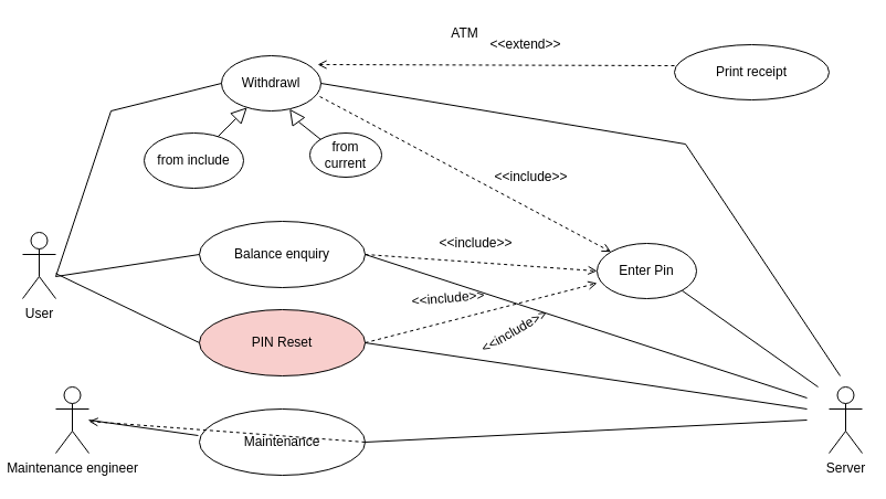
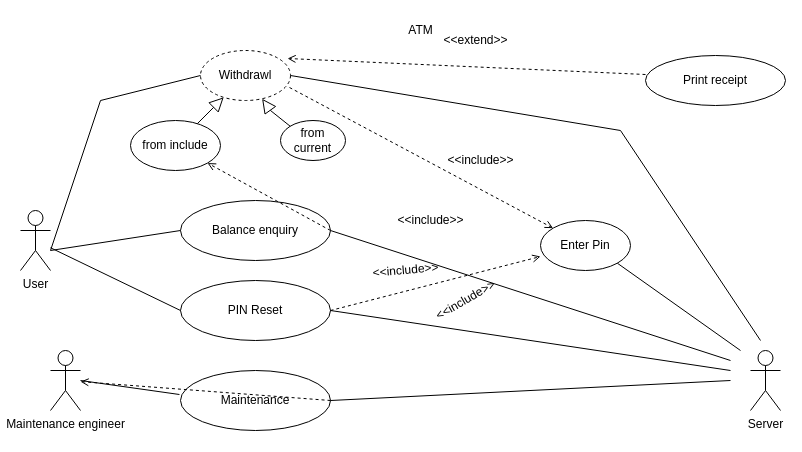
  <mxCell id="0" />
  <mxCell id="1" parent="0" />
- <mxCell id="2" value="Withdrawl" style="ellipse;whiteSpace=wrap;html=1;" vertex="1" parent="1"><mxGeometry x="200" y="50" width="90" height="50" as="geometry" /></mxCell>
+ <mxCell id="2" value="Withdrawl" style="ellipse;whiteSpace=wrap;html=1;dashed=1;" vertex="1" parent="1"><mxGeometry x="200" y="50" width="90" height="50" as="geometry" /></mxCell>
  <mxCell id="3" value="from include" style="ellipse;whiteSpace=wrap;html=1;" vertex="1" parent="1"><mxGeometry x="130" y="120" width="90" height="50" as="geometry" /></mxCell>
  <mxCell id="4" value="from current" style="ellipse;whiteSpace=wrap;html=1;" vertex="1" parent="1"><mxGeometry x="280" y="120" width="65" height="40" as="geometry" /></mxCell>
  <mxCell id="5" value="Balance enquiry" style="ellipse;whiteSpace=wrap;html=1;" vertex="1" parent="1"><mxGeometry x="180" y="200" width="150" height="60" as="geometry" /></mxCell>
- <mxCell id="6" value="PIN Reset" style="ellipse;whiteSpace=wrap;html=1;fillColor=#f8cecc;" vertex="1" parent="1"><mxGeometry x="180" y="280" width="150" height="60" as="geometry" /></mxCell>
+ <mxCell id="6" value="PIN Reset" style="ellipse;whiteSpace=wrap;html=1;" vertex="1" parent="1"><mxGeometry x="180" y="280" width="150" height="60" as="geometry" /></mxCell>
  <mxCell id="7" value="Maintenance" style="ellipse;whiteSpace=wrap;html=1;" vertex="1" parent="1"><mxGeometry x="180" y="370" width="150" height="60" as="geometry" /></mxCell>
  <mxCell id="8" value="User&lt;br&gt;" style="shape=umlActor;verticalLabelPosition=bottom;verticalAlign=top;html=1;outlineConnect=0;" vertex="1" parent="1"><mxGeometry x="20" y="210" width="30" height="60" as="geometry" /></mxCell>
  <mxCell id="9" value="" style="endArrow=none;html=1;rounded=0;entryX=0;entryY=0.5;entryDx=0;entryDy=0;" edge="1" parent="1" target="2"><mxGeometry width="50" height="50" relative="1" as="geometry"><mxPoint x="50" y="250" as="sourcePoint" /><mxPoint x="100" y="60" as="targetPoint" /><Array as="points"><mxPoint x="100" y="100" /></Array></mxGeometry></mxCell>
  <mxCell id="10" value="" style="endArrow=none;html=1;rounded=0;entryX=0;entryY=0.5;entryDx=0;entryDy=0;" edge="1" parent="1" target="5"><mxGeometry width="50" height="50" relative="1" as="geometry"><mxPoint x="50" y="250" as="sourcePoint" /><mxPoint x="130" y="190" as="targetPoint" /></mxGeometry></mxCell>
  <mxCell id="11" value="" style="endArrow=none;html=1;rounded=0;entryX=0;entryY=0.5;entryDx=0;entryDy=0;" edge="1" parent="1" source="8" target="6"><mxGeometry width="50" height="50" relative="1" as="geometry"><mxPoint x="90" y="250" as="sourcePoint" /><mxPoint x="140" y="200" as="targetPoint" /></mxGeometry></mxCell>
  <mxCell id="12" value="" style="endArrow=block;endFill=0;endSize=12;html=1;rounded=0;" edge="1" parent="1" source="3" target="2"><mxGeometry width="160" relative="1" as="geometry"><mxPoint x="200" y="110" as="sourcePoint" /><mxPoint x="220" y="110" as="targetPoint" /><Array as="points" /></mxGeometry></mxCell>
  <mxCell id="13" value="" style="endArrow=block;endFill=0;endSize=12;html=1;rounded=0;exitX=0;exitY=0;exitDx=0;exitDy=0;" edge="1" parent="1" source="4" target="2"><mxGeometry width="160" relative="1" as="geometry"><mxPoint x="253.704" y="119.996" as="sourcePoint" /><mxPoint x="279.996" y="93.704" as="targetPoint" /><Array as="points"><mxPoint x="270" y="110" /></Array></mxGeometry></mxCell>
  <mxCell id="14" value="Maintenance engineer" style="shape=umlActor;verticalLabelPosition=bottom;verticalAlign=top;html=1;outlineConnect=0;" vertex="1" parent="1"><mxGeometry x="50" y="350" width="30" height="60" as="geometry" /></mxCell>
  <mxCell id="15" value="" style="endArrow=none;html=1;rounded=0;entryX=-0.007;entryY=0.4;entryDx=0;entryDy=0;entryPerimeter=0;" edge="1" parent="1" target="7"><mxGeometry width="50" height="50" relative="1" as="geometry"><mxPoint x="80" y="380" as="sourcePoint" /><mxPoint x="130" y="330" as="targetPoint" /></mxGeometry></mxCell>
  <mxCell id="16" value="Enter Pin" style="ellipse;whiteSpace=wrap;html=1;" vertex="1" parent="1"><mxGeometry x="540" y="220" width="90" height="50" as="geometry" /></mxCell>
- <mxCell id="17" value="Print receipt" style="ellipse;whiteSpace=wrap;html=1;" vertex="1" parent="1"><mxGeometry x="610" y="40" width="140" height="50" as="geometry" /></mxCell>
+ <mxCell id="17" value="Print receipt" style="ellipse;whiteSpace=wrap;html=1;" vertex="1" parent="1"><mxGeometry x="645" y="55" width="140" height="50" as="geometry" /></mxCell>
  <mxCell id="18" value="Server" style="shape=umlActor;verticalLabelPosition=bottom;verticalAlign=top;html=1;outlineConnect=0;" vertex="1" parent="1"><mxGeometry x="750" y="350" width="30" height="60" as="geometry" /></mxCell>
  <mxCell id="19" value="" style="endArrow=none;html=1;rounded=0;exitX=1;exitY=0.5;exitDx=0;exitDy=0;" edge="1" parent="1" source="6"><mxGeometry width="50" height="50" relative="1" as="geometry"><mxPoint x="420" y="300" as="sourcePoint" /><mxPoint x="730" y="370" as="targetPoint" /></mxGeometry></mxCell>
  <mxCell id="20" value="" style="endArrow=none;html=1;rounded=0;entryX=1;entryY=0.5;entryDx=0;entryDy=0;" edge="1" parent="1" target="2"><mxGeometry width="50" height="50" relative="1" as="geometry"><mxPoint x="760" y="340" as="sourcePoint" /><mxPoint x="480" y="260" as="targetPoint" /><Array as="points"><mxPoint x="620" y="130" /></Array></mxGeometry></mxCell>
- <mxCell id="21" value="" style="endArrow=open;html=1;rounded=0;dashed=1;strokeWidth=1;exitX=1;exitY=0.5;exitDx=0;exitDy=0;entryX=0;entryY=0.5;entryDx=0;entryDy=0;endFill=0;" edge="1" parent="1" source="5" target="16"><mxGeometry width="50" height="50" relative="1" as="geometry"><mxPoint x="410" y="290" as="sourcePoint" /><mxPoint x="460" y="240" as="targetPoint" /></mxGeometry></mxCell>
+ <mxCell id="21" value="" style="endArrow=open;html=1;rounded=0;dashed=1;strokeWidth=1;exitX=1;exitY=0.5;exitDx=0;exitDy=0;endFill=0;" edge="1" parent="1" source="5" target="3"><mxGeometry width="50" height="50" relative="1" as="geometry"><mxPoint x="410" y="290" as="sourcePoint" /><mxPoint x="460" y="240" as="targetPoint" /></mxGeometry></mxCell>
  <mxCell id="22" value="" style="endArrow=open;html=1;rounded=0;dashed=1;strokeWidth=1;exitX=1;exitY=0.5;exitDx=0;exitDy=0;endFill=0;" edge="1" parent="1" source="7" target="14"><mxGeometry width="50" height="50" relative="1" as="geometry"><mxPoint x="340" y="240" as="sourcePoint" /><mxPoint x="550" y="255" as="targetPoint" /></mxGeometry></mxCell>
  <mxCell id="23" value="" style="endArrow=open;html=1;rounded=0;dashed=1;strokeWidth=1;exitX=1;exitY=0.5;exitDx=0;exitDy=0;entryX=0;entryY=0.72;entryDx=0;entryDy=0;entryPerimeter=0;endFill=0;" edge="1" parent="1" source="6" target="16"><mxGeometry width="50" height="50" relative="1" as="geometry"><mxPoint x="350" y="250" as="sourcePoint" /><mxPoint x="550" y="265" as="targetPoint" /></mxGeometry></mxCell>
  <mxCell id="24" value="" style="endArrow=none;html=1;rounded=0;" edge="1" parent="1"><mxGeometry width="50" height="50" relative="1" as="geometry"><mxPoint x="330" y="400" as="sourcePoint" /><mxPoint x="730" y="380" as="targetPoint" /></mxGeometry></mxCell>
  <mxCell id="25" value="" style="endArrow=none;html=1;rounded=0;" edge="1" parent="1"><mxGeometry width="50" height="50" relative="1" as="geometry"><mxPoint x="730" y="360" as="sourcePoint" /><mxPoint x="330" y="230" as="targetPoint" /></mxGeometry></mxCell>
  <mxCell id="26" value="" style="endArrow=open;html=1;rounded=0;dashed=1;strokeWidth=1;exitX=0;exitY=0.38;exitDx=0;exitDy=0;entryX=0.967;entryY=0.16;entryDx=0;entryDy=0;entryPerimeter=0;exitPerimeter=0;endFill=0;" edge="1" parent="1" source="17" target="2"><mxGeometry width="50" height="50" relative="1" as="geometry"><mxPoint x="350" y="40" as="sourcePoint" /><mxPoint x="560" y="55" as="targetPoint" /></mxGeometry></mxCell>
  <mxCell id="27" value="" style="endArrow=open;html=1;rounded=0;dashed=1;strokeWidth=1;exitX=0.989;exitY=0.74;exitDx=0;exitDy=0;exitPerimeter=0;endFill=0;" edge="1" parent="1" source="2" target="16"><mxGeometry width="50" height="50" relative="1" as="geometry"><mxPoint x="340" y="240" as="sourcePoint" /><mxPoint x="550" y="255" as="targetPoint" /></mxGeometry></mxCell>
  <mxCell id="28" value="ATM" style="text;html=1;align=center;verticalAlign=middle;resizable=0;points=[];autosize=1;strokeColor=none;fillColor=none;" vertex="1" parent="1"><mxGeometry x="400" y="20" width="40" height="20" as="geometry" /></mxCell>
  <mxCell id="29" value="&amp;lt;&amp;lt;include&amp;gt;&amp;gt;" style="text;html=1;align=center;verticalAlign=middle;resizable=0;points=[];autosize=1;strokeColor=none;fillColor=none;" vertex="1" parent="1"><mxGeometry x="440" y="150" width="80" height="20" as="geometry" /></mxCell>
  <mxCell id="30" value="&amp;lt;&amp;lt;include&amp;gt;&amp;gt;" style="text;html=1;align=center;verticalAlign=middle;resizable=0;points=[];autosize=1;strokeColor=none;fillColor=none;rotation=-30;" vertex="1" parent="1"><mxGeometry x="425" y="290" width="80" height="20" as="geometry" /></mxCell>
  <mxCell id="31" value="&amp;lt;&amp;lt;include&amp;gt;&amp;gt;" style="text;html=1;align=center;verticalAlign=middle;resizable=0;points=[];autosize=1;strokeColor=none;fillColor=none;rotation=-5;" vertex="1" parent="1"><mxGeometry x="365" y="260" width="80" height="20" as="geometry" /></mxCell>
  <mxCell id="32" value="&amp;lt;&amp;lt;include&amp;gt;&amp;gt;" style="text;html=1;align=center;verticalAlign=middle;resizable=0;points=[];autosize=1;strokeColor=none;fillColor=none;" vertex="1" parent="1"><mxGeometry x="390" y="210" width="80" height="20" as="geometry" /></mxCell>
  <mxCell id="33" value="&amp;lt;&amp;lt;extend&amp;gt;&amp;gt;" style="text;html=1;align=center;verticalAlign=middle;resizable=0;points=[];autosize=1;strokeColor=none;fillColor=none;" vertex="1" parent="1"><mxGeometry x="435" y="30" width="80" height="20" as="geometry" /></mxCell>
  <mxCell id="34" value="" style="endArrow=none;html=1;rounded=0;entryX=1;entryY=1;entryDx=0;entryDy=0;" edge="1" parent="1" target="16"><mxGeometry width="50" height="50" relative="1" as="geometry"><mxPoint x="740" y="350" as="sourcePoint" /><mxPoint x="340" y="240" as="targetPoint" /></mxGeometry></mxCell>
